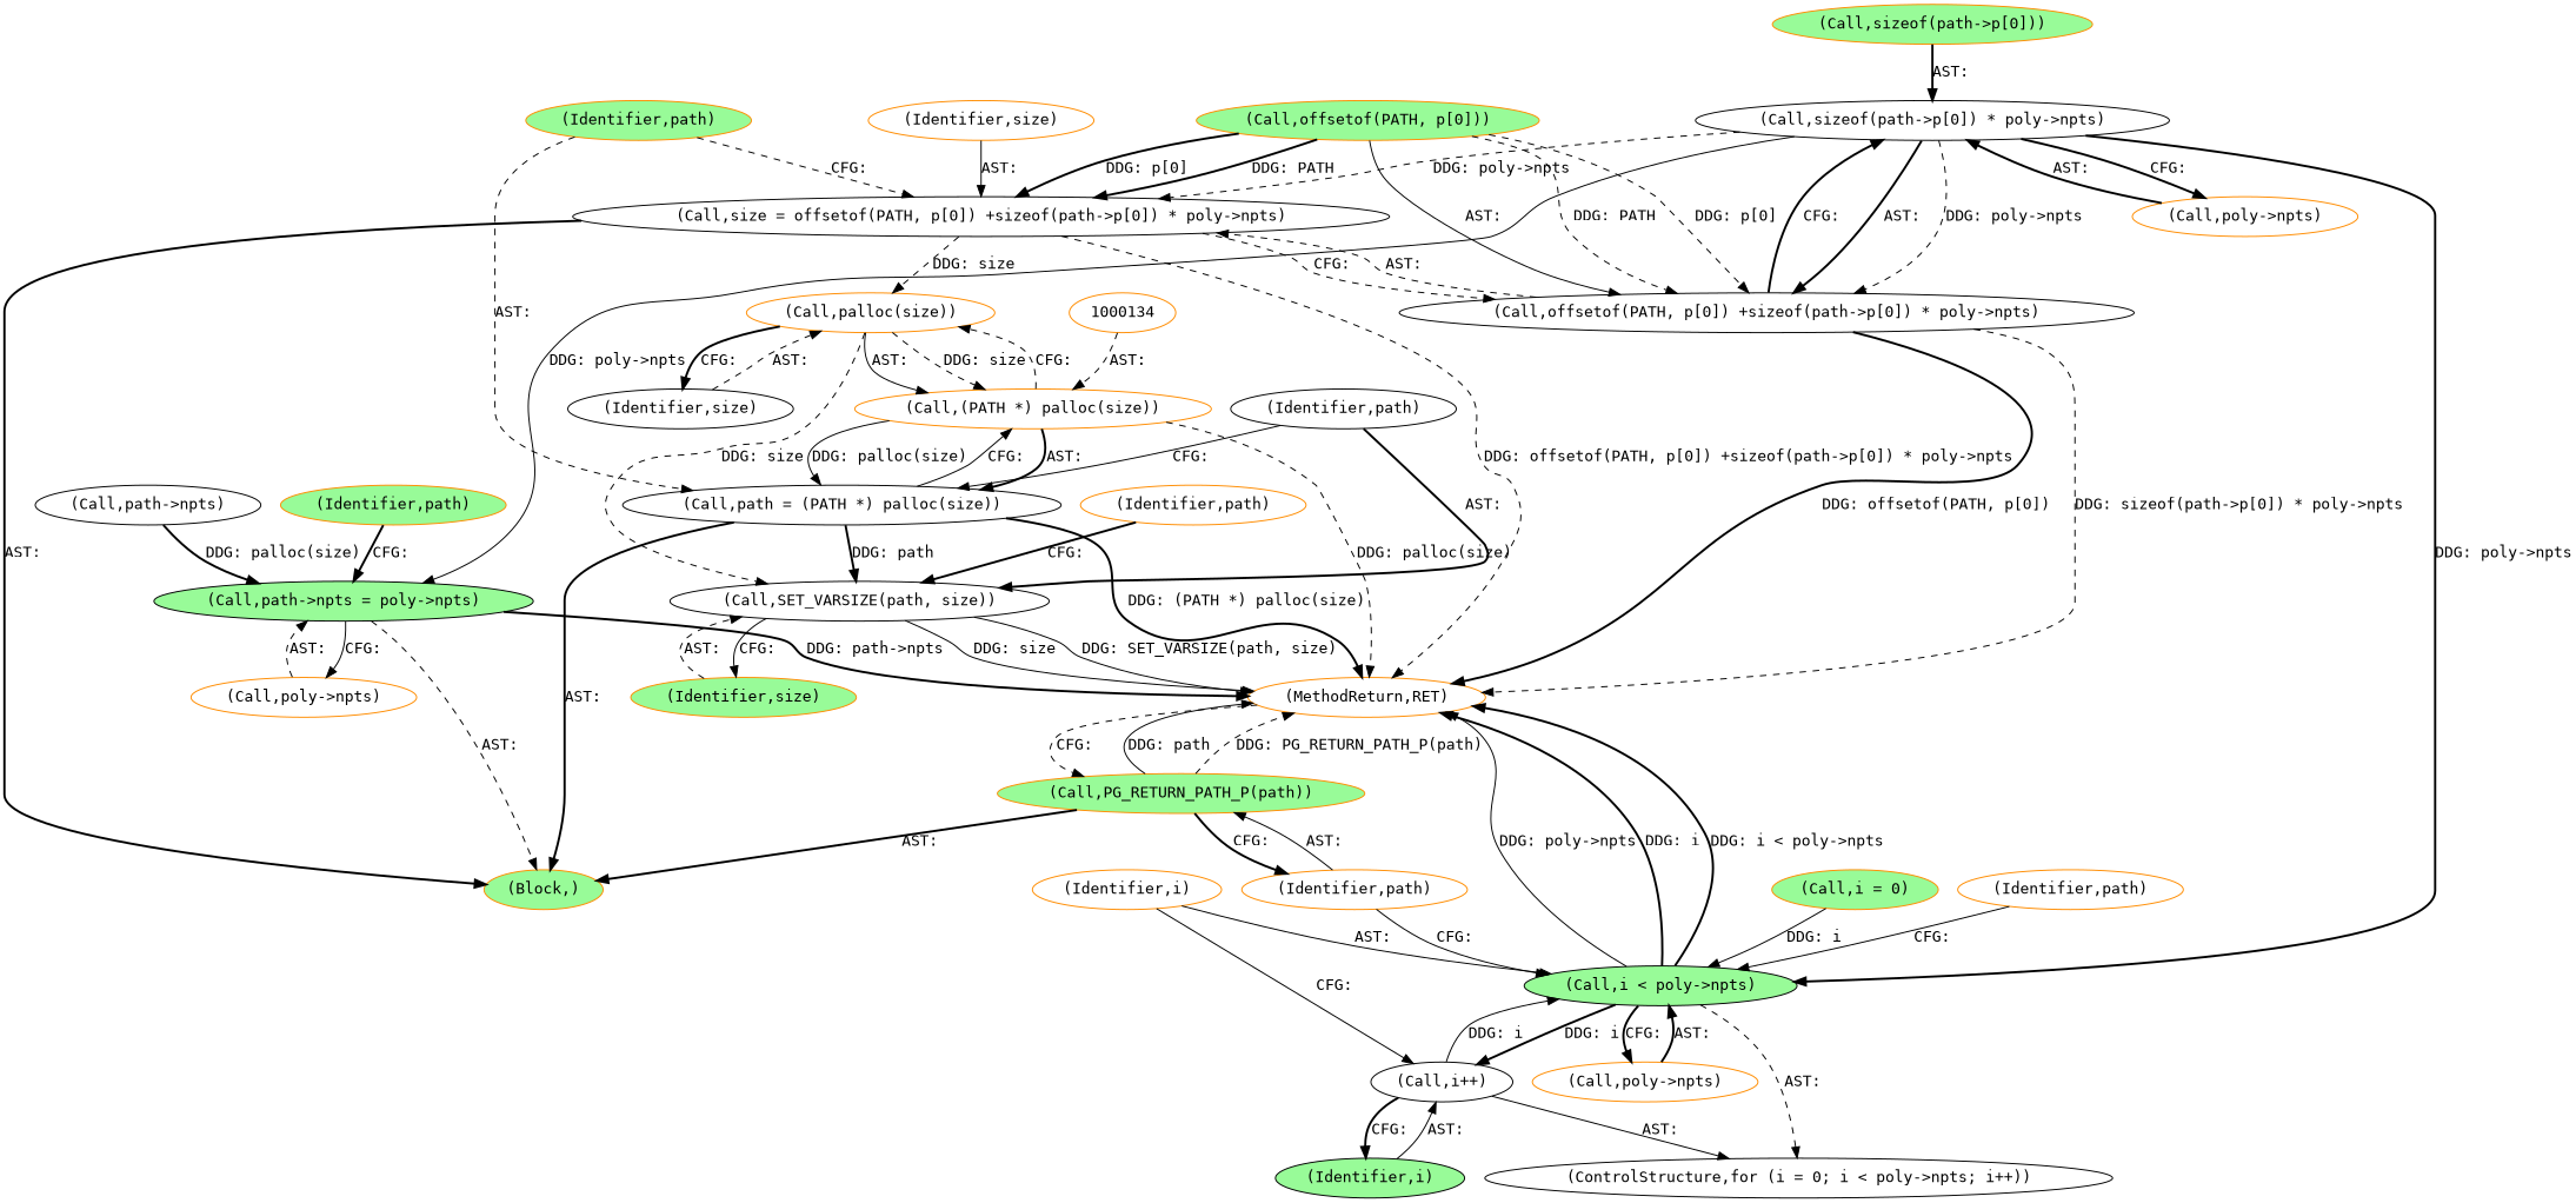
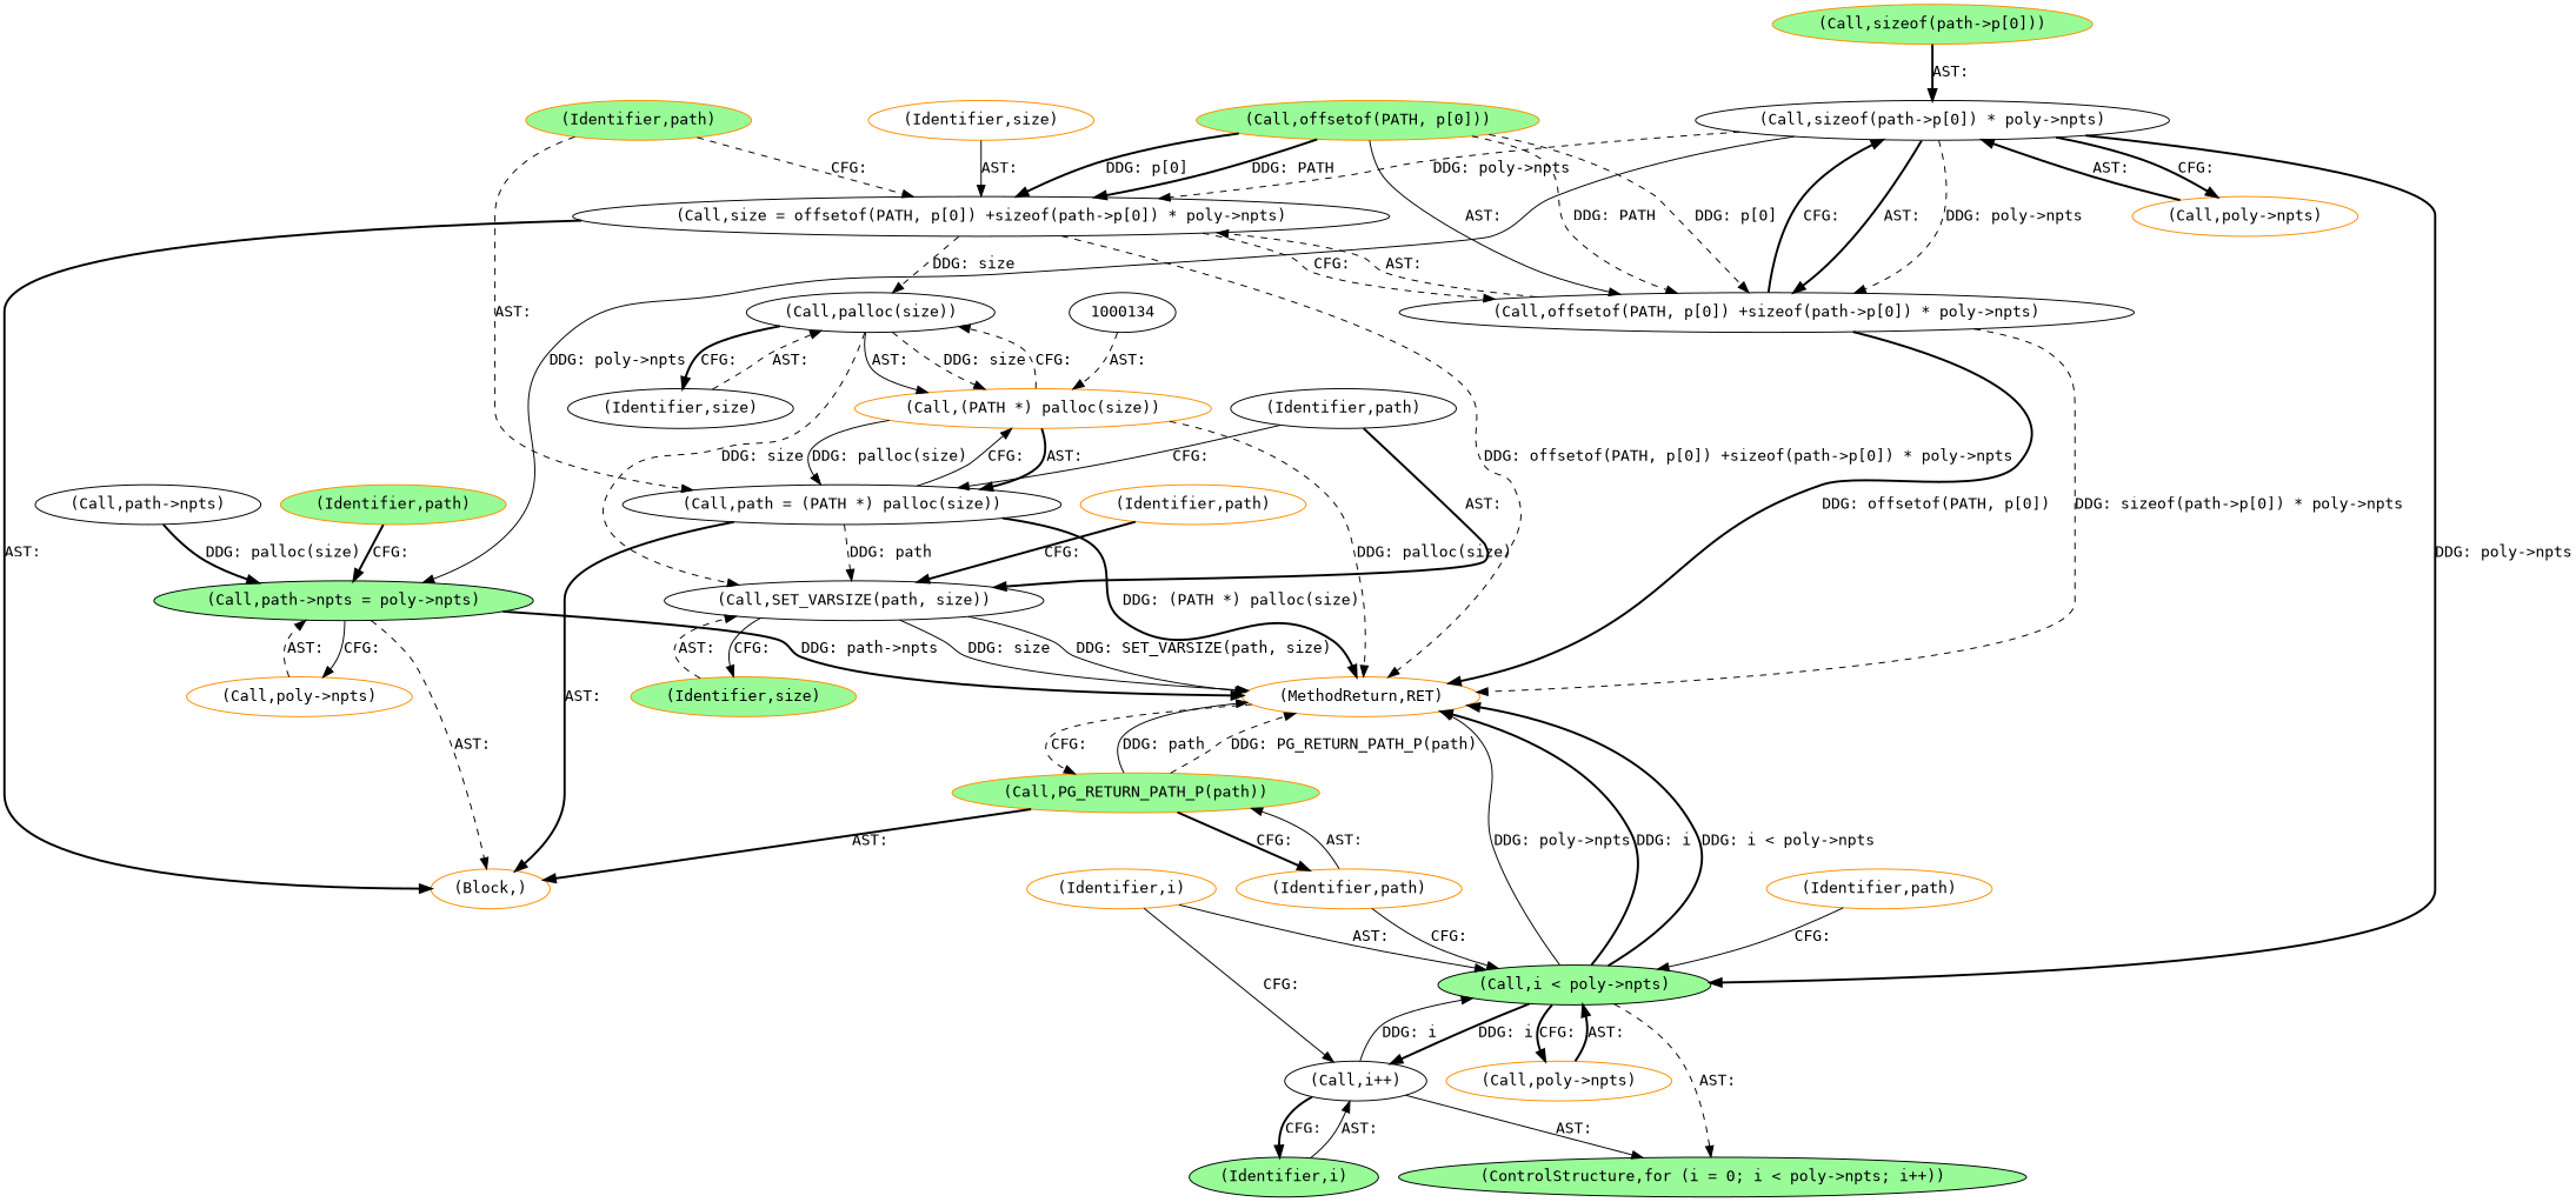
  digraph {
    fontname="DejaVu Sans Mono"
    node [color=darkorange fillcolor=white fontname="DejaVu Sans Mono" style=filled]
    edge [fontname="DejaVu Sans Mono" style=bold]
    n1 [color=black label="(Call,sizeof(path->p[0]) * poly->npts)"]
    n2 [color=black label="(Call,size = offsetof(PATH, p[0]) +sizeof(path->p[0]) * poly->npts)"]
    n3 [color=black label="(Call,offsetof(PATH, p[0]) +sizeof(path->p[0]) * poly->npts)"]
    n4 [color=black fillcolor=palegreen label="(Call,path->npts = poly->npts)"]
    n5 [color=black fillcolor=palegreen label="(Call,i < poly->npts)"]
    n6 [label="(Call,poly->npts)"]
-   n7 [label="(Call,palloc(size))"]
+   n7 [color=black label="(Call,palloc(size))"]
    n8 [label="(MethodReturn,RET)"]
-   n9 [fillcolor=palegreen label="(Block,)"]
+   n9 [label="(Block,)"]
    n10 [label="(Call,poly->npts)"]
    n11 [color=black label="(Call,i++)"]
    n12 [label="(Call,poly->npts)"]
-   n13 [color=black label="(ControlStructure,for (i = 0; i < poly->npts; i++))"]
+   n13 [color=black fillcolor=palegreen label="(ControlStructure,for (i = 0; i < poly->npts; i++))"]
    n14 [label="(Call,(PATH *) palloc(size))"]
    n15 [color=black label="(Call,SET_VARSIZE(path, size))"]
    n16 [color=black label="(Identifier,size)"]
    n17 [fillcolor=palegreen label="(Call,PG_RETURN_PATH_P(path))"]
    n18 [color=black label="(Call,path = (PATH *) palloc(size))"]
    n19 [fillcolor=palegreen label="(Identifier,size)"]
    n20 [label="(Identifier,path)"]
    n21 [color=black fillcolor=palegreen label="(Identifier,i)"]
    n22 [label="(Identifier,path)"]
    n23 [fillcolor=palegreen label="(Identifier,path)"]
-   n24 [fillcolor=palegreen label="(Call,i = 0)"]
    n25 [label="(Identifier,size)"]
    n26 [label="(Identifier,i)"]
    n27 [fillcolor=palegreen label="(Identifier,path)"]
    n28 [fillcolor=palegreen label="(Call,sizeof(path->p[0]))"]
    n29 [label="(Identifier,path)"]
    n30 [color=black label="(Call,path->npts)"]
    n31 [fillcolor=palegreen label="(Call,offsetof(PATH, p[0]))"]
    n32 [color=black label="(Identifier,path)"]
-   1000134
+   1000134 [color=black]
    n1 -> n2 [label="DDG: poly->npts" style=dashed]
    n1 -> n3 [label="AST: "]
    n1 -> n3 [label="DDG: poly->npts" style=dashed]
    n1 -> n4 [label="DDG: poly->npts" style=solid]
    n1 -> n5 [label="DDG: poly->npts"]
    n1 -> n6 [label="CFG: "]
    n2 -> n3 [label="CFG: " style=dashed]
    n2 -> n7 [label="DDG: size" style=dashed]
    n2 -> n8 [label="DDG: offsetof(PATH, p[0]) +sizeof(path->p[0]) * poly->npts" style=dashed]
    n2 -> n9 [label="AST: "]
    n3 -> n1 [label="CFG: "]
    n3 -> n2 [label="AST: " style=dashed]
    n3 -> n8 [label="DDG: sizeof(path->p[0]) * poly->npts" style=dashed]
    n3 -> n8 [label="DDG: offsetof(PATH, p[0])"]
    n4 -> n8 [label="DDG: path->npts"]
    n4 -> n9 [label="AST: " style=dashed]
    n4 -> n10 [label="CFG: " style=solid]
    n5 -> n8 [label="DDG: poly->npts" style=solid]
    n5 -> n8 [label="DDG: i"]
    n5 -> n8 [label="DDG: i < poly->npts"]
    n5 -> n11 [label="DDG: i"]
    n5 -> n12 [label="CFG: "]
    n5 -> n13 [label="AST: " style=dashed]
    n6 -> n1 [label="AST: "]
    n7 -> n14 [label="AST: " style=solid]
    n7 -> n14 [label="DDG: size" style=dashed]
    n7 -> n15 [label="DDG: size" style=dashed]
    n7 -> n16 [label="CFG: "]
    n8 -> n17 [label="CFG: " style=dashed]
    n10 -> n4 [label="AST: " style=dashed]
    n11 -> n5 [label="DDG: i" style=solid]
    n11 -> n13 [label="AST: " style=solid]
    n11 -> n21 [label="CFG: "]
    n12 -> n5 [label="AST: "]
    n14 -> n7 [label="CFG: " style=dashed]
    n14 -> n8 [label="DDG: palloc(size)" style=dashed]
    n14 -> n18 [label="AST: "]
    n14 -> n18 [label="DDG: palloc(size)" style=solid]
    n15 -> n8 [label="DDG: size" style=solid]
    n15 -> n8 [label="DDG: SET_VARSIZE(path, size)" style=solid]
    n15 -> n19 [label="CFG: " style=solid]
    n16 -> n7 [label="AST: " style=dashed]
    n17 -> n8 [label="DDG: path" style=solid]
    n17 -> n8 [label="DDG: PG_RETURN_PATH_P(path)" style=dashed]
    n17 -> n9 [label="AST: "]
    n17 -> n20 [label="CFG: "]
    n18 -> n8 [label="DDG: (PATH *) palloc(size)"]
    n18 -> n9 [label="AST: "]
    n18 -> n14 [label="CFG: " style=solid]
-   n18 -> n15 [label="DDG: path"]
+   n18 -> n15 [label="DDG: path" style=dashed]
    n19 -> n15 [label="AST: " style=dashed]
    n20 -> n5 [label="CFG: " style=solid]
    n20 -> n17 [label="AST: " style=solid]
    n21 -> n11 [label="AST: " style=solid]
    n22 -> n15 [label="CFG: "]
    n23 -> n4 [label="CFG: "]
-   n24 -> n5 [label="DDG: i" style=solid]
    n25 -> n2 [label="AST: " style=solid]
    n26 -> n5 [label="AST: " style=solid]
    n26 -> n11 [label="CFG: " style=solid]
    n27 -> n2 [label="CFG: " style=dashed]
    n27 -> n18 [label="AST: " style=dashed]
    n28 -> n1 [label="AST: "]
    n29 -> n5 [label="CFG: " style=solid]
    n30 -> n4 [label="DDG: palloc(size)"]
    n31 -> n2 [label="DDG: PATH"]
    n31 -> n2 [label="DDG: p[0]"]
    n31 -> n3 [label="AST: " style=solid]
    n31 -> n3 [label="DDG: PATH" style=dashed]
    n31 -> n3 [label="DDG: p[0]" style=dashed]
    n32 -> n15 [label="AST: "]
    n32 -> n18 [label="CFG: " style=solid]
    1000134 -> n14 [label="AST: " style=dashed]
  }
